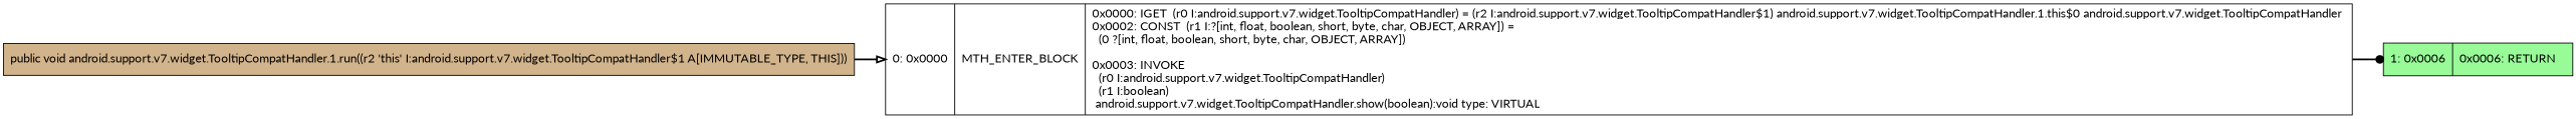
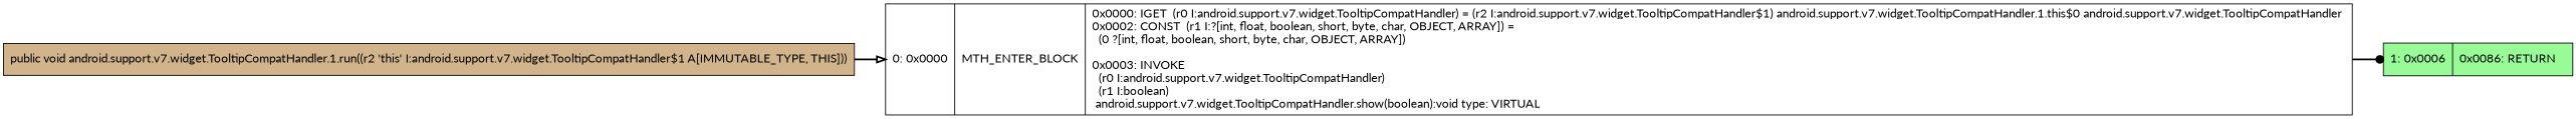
  digraph {
    rankdir=LR
    fontname=Lato
    node [shape=record style=filled fontname=Lato]
    edge [style=bold fontname=Lato]
    n1 [label="{0\:\ 0x0000|MTH_ENTER_BLOCK\l|0x0000: IGET  (r0 I:android.support.v7.widget.TooltipCompatHandler) = (r2 I:android.support.v7.widget.TooltipCompatHandler$1) android.support.v7.widget.TooltipCompatHandler.1.this$0 android.support.v7.widget.TooltipCompatHandler \l0x0002: CONST  (r1 I:?[int, float, boolean, short, byte, char, OBJECT, ARRAY]) = \l  (0 ?[int, float, boolean, short, byte, char, OBJECT, ARRAY])\l \l0x0003: INVOKE  \l  (r0 I:android.support.v7.widget.TooltipCompatHandler)\l  (r1 I:boolean)\l android.support.v7.widget.TooltipCompatHandler.show(boolean):void type: VIRTUAL \l}" fillcolor=white]
-   n2 [label="{1\:\ 0x0006|0x0006: RETURN   \l}" fillcolor=palegreen]
+   n2 [label="{1\:\ 0x0006|0x0086: RETURN   \l}" fillcolor=palegreen]
    n3 [label="{public void android.support.v7.widget.TooltipCompatHandler.1.run((r2 'this' I:android.support.v7.widget.TooltipCompatHandler$1 A[IMMUTABLE_TYPE, THIS])) }" fillcolor=tan]
    n1 -> n2 [arrowhead=dot]
    n3 -> n1 [arrowhead=onormal]
  }
